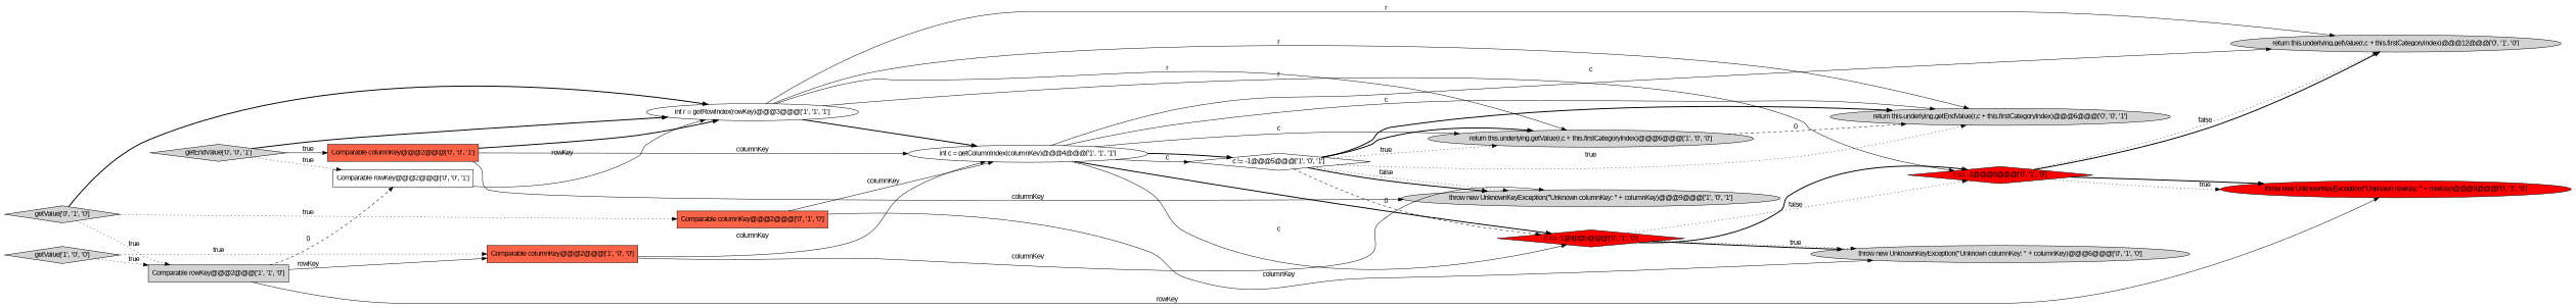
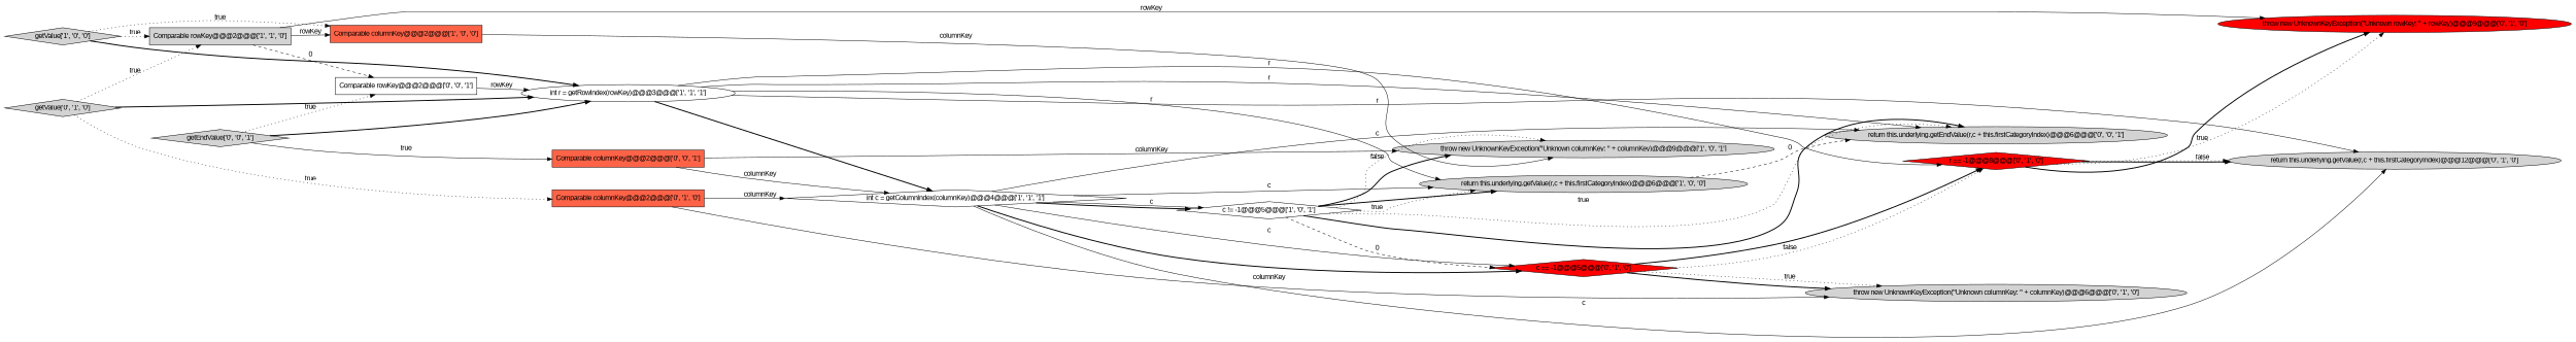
  digraph {
    fontname="Liberation Sans"
    rankdir=LR
    node [fillcolor=lightgray fontname="Liberation Sans" shape=ellipse style=filled]
    edge [fontname="Liberation Sans" style=solid]
    n1 [fillcolor=red label="c == -1@@@5@@@['0', '1', '0']" shape=diamond]
    n2 [fillcolor=red label="r == -1@@@8@@@['0', '1', '0']" shape=diamond]
    n3 [label="throw new UnknownKeyException(\"Unknown columnKey: \" + columnKey)@@@6@@@['0', '1', '0']"]
    n4 [label="return this.underlying.getValue(r,c + this.firstCategoryIndex)@@@12@@@['0', '1', '0']"]
    n5 [fillcolor=red label="throw new UnknownKeyException(\"Unknown rowKey: \" + rowKey)@@@9@@@['0', '1', '0']"]
    n6 [fillcolor=white label="Comparable rowKey@@@2@@@['0', '0', '1']" shape=box]
    n7 [fillcolor=white label="int r = getRowIndex(rowKey)@@@3@@@['1', '1', '1']"]
-   n8 [fillcolor=white label="int c = getColumnIndex(columnKey)@@@4@@@['1', '1', '1']"]
+   n8 [fillcolor=white label="int c = getColumnIndex(columnKey)@@@4@@@['1', '1', '1']" shape=diamond]
    n9 [label="return this.underlying.getValue(r,c + this.firstCategoryIndex)@@@6@@@['1', '0', '0']"]
    n10 [label="return this.underlying.getEndValue(r,c + this.firstCategoryIndex)@@@6@@@['0', '0', '1']"]
    n11 [fillcolor=tomato label="Comparable columnKey@@@2@@@['0', '0', '1']" shape=box]
    n12 [label="throw new UnknownKeyException(\"Unknown columnKey: \" + columnKey)@@@9@@@['1', '0', '1']"]
    n13 [fillcolor=white label="c != -1@@@5@@@['1', '0', '1']" shape=diamond]
    n14 [fillcolor=tomato label="Comparable columnKey@@@2@@@['0', '1', '0']" shape=box]
    n15 [label="getValue['0', '1', '0']" shape=diamond]
    n16 [label="Comparable rowKey@@@2@@@['1', '1', '0']" shape=box]
    n17 [fillcolor=tomato label="Comparable columnKey@@@2@@@['1', '0', '0']" shape=box]
    n18 [label="getValue['1', '0', '0']" shape=diamond]
    n19 [label="getEndValue['0', '0', '1']" shape=diamond]
    n1 -> n2 [style=bold]
    n1 -> n2 [label=false style=dotted]
    n1 -> n3 [style=bold]
    n1 -> n3 [label=true style=dotted]
    n2 -> n4 [label=false style=dotted]
    n2 -> n4 [style=bold]
    n2 -> n5 [label=true style=dotted]
    n2 -> n5 [style=bold]
    n6 -> n7 [label=rowKey]
    n7 -> n2 [label=r]
    n7 -> n4 [label=r]
    n7 -> n8 [style=bold]
    n7 -> n9 [label=r]
    n7 -> n10 [label=r]
    n8 -> n1 [label=c]
    n8 -> n1 [style=bold]
    n8 -> n4 [label=c]
    n8 -> n9 [label=c]
    n8 -> n10 [label=c]
    n8 -> n13 [label=c]
    n8 -> n13 [style=bold]
    n9 -> n10 [label=0 style=dashed]
    n11 -> n8 [label=columnKey]
    n11 -> n12 [label=columnKey]
    n13 -> n1 [label=0 style=dashed]
    n13 -> n9 [style=bold]
    n13 -> n9 [label=true style=dotted]
    n13 -> n10 [label=true style=dotted]
    n13 -> n10 [style=bold]
    n13 -> n12 [label=false style=dotted]
    n13 -> n12 [style=bold]
    n14 -> n3 [label=columnKey]
    n14 -> n8 [label=columnKey]
    n15 -> n7 [style=bold]
    n15 -> n14 [label=true style=dotted]
    n15 -> n16 [label=true style=dotted]
    n16 -> n5 [label=rowKey]
    n16 -> n6 [label=0 style=dashed]
    n16 -> n17 [label=rowKey]
-   n17 -> n8 [label=columnKey]
    n17 -> n12 [label=columnKey]
-   n11 -> n7 [style=bold]
+   n18 -> n7 [style=bold]
    n18 -> n16 [label=true style=dotted]
    n18 -> n17 [label=true style=dotted]
    n19 -> n6 [label=true style=dotted]
    n19 -> n7 [style=bold]
    n19 -> n11 [label=true]
  }
